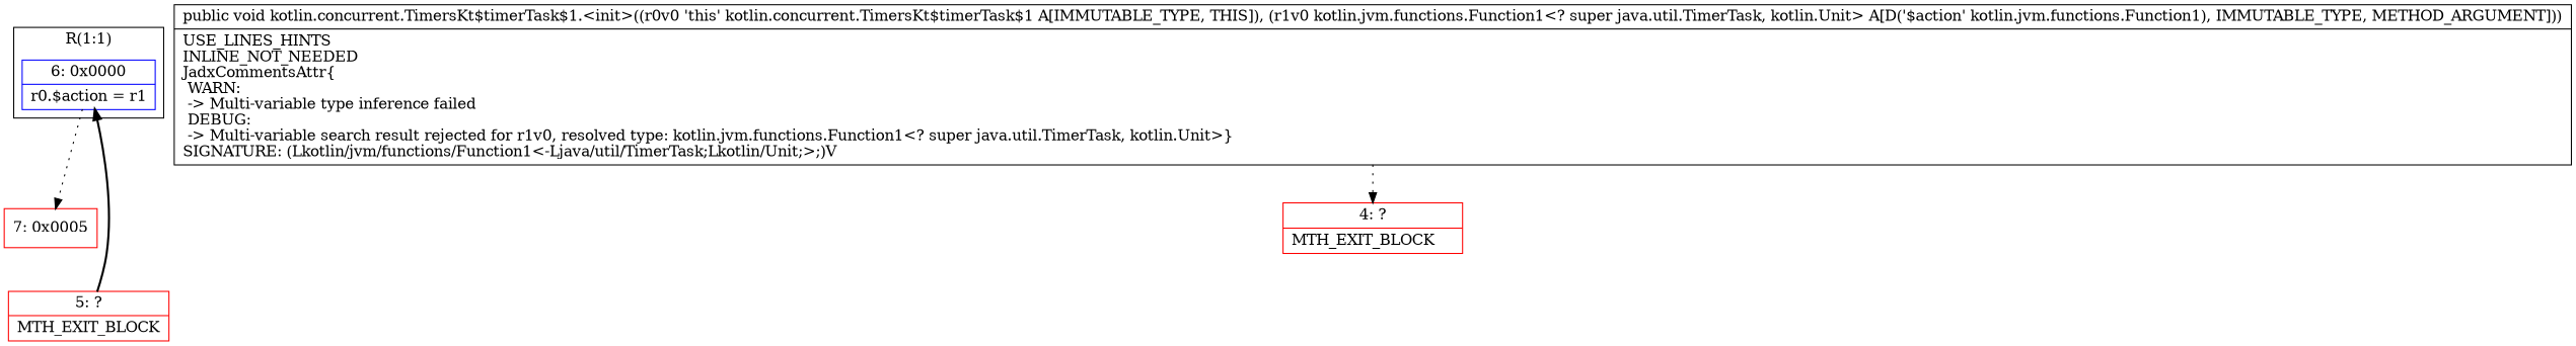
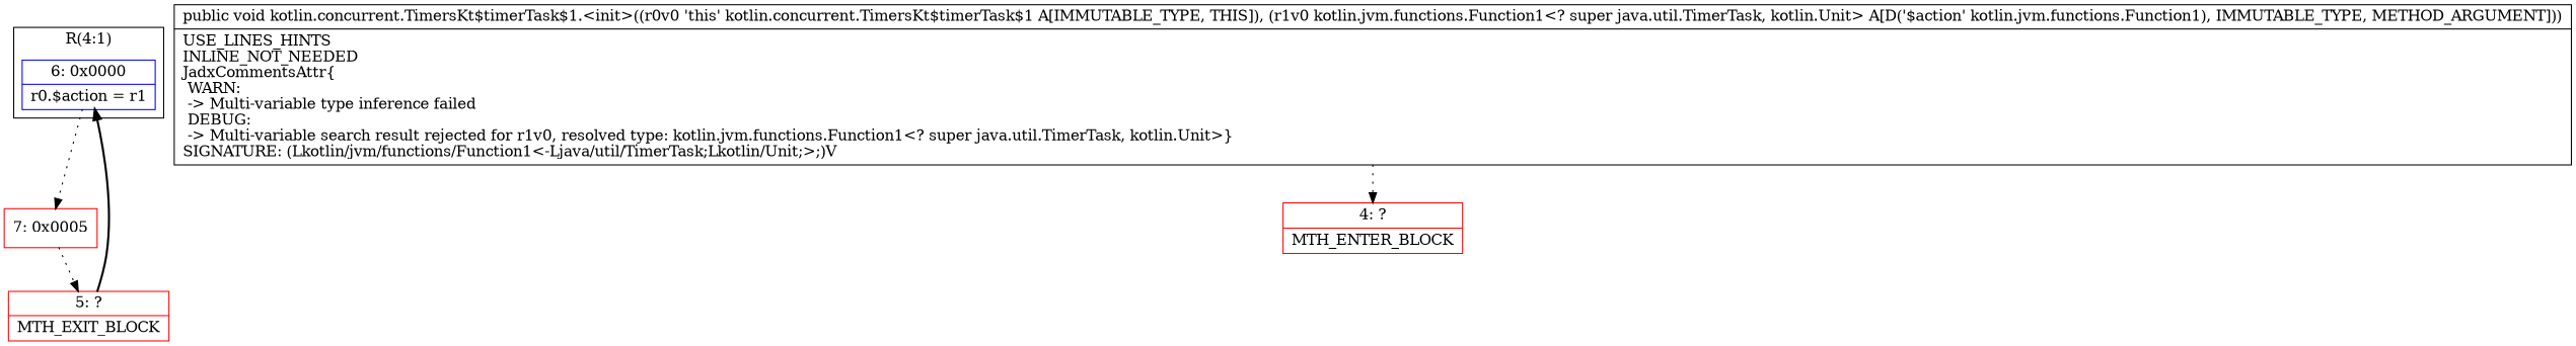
  digraph {
    node [color=red shape=record]
    edge [style=dotted]
    n1 [color=blue label="{6\:\ 0x0000|r0.$action = r1\l}"]
    n2 [label="{7\:\ 0x0005}"]
    n3 [label="{5\:\ ?|MTH_EXIT_BLOCK\l}"]
-   n4 [label="{4\:\ ?|MTH_EXIT_BLOCK\l}"]
+   n4 [label="{4\:\ ?|MTH_ENTER_BLOCK\l}"]
    n5 [label="{public void kotlin.concurrent.TimersKt$timerTask$1.\<init\>((r0v0 'this' kotlin.concurrent.TimersKt$timerTask$1 A[IMMUTABLE_TYPE, THIS]), (r1v0 kotlin.jvm.functions.Function1\<? super java.util.TimerTask, kotlin.Unit\> A[D('$action' kotlin.jvm.functions.Function1), IMMUTABLE_TYPE, METHOD_ARGUMENT]))  | USE_LINES_HINTS\lINLINE_NOT_NEEDED\lJadxCommentsAttr\{\l WARN: \l \-\> Multi\-variable type inference failed\l DEBUG: \l \-\> Multi\-variable search result rejected for r1v0, resolved type: kotlin.jvm.functions.Function1\<? super java.util.TimerTask, kotlin.Unit\>\}\lSIGNATURE: (Lkotlin\/jvm\/functions\/Function1\<\-Ljava\/util\/TimerTask;Lkotlin\/Unit;\>;)V\l}" color=""]
    subgraph cluster_1 {
-     label="R(1:1)"
+     label="R(4:1)"
      n1
    }
    n1 -> n2
+   n2 -> n3
    n3 -> n1 [style=bold]
    n5 -> n4
  }
